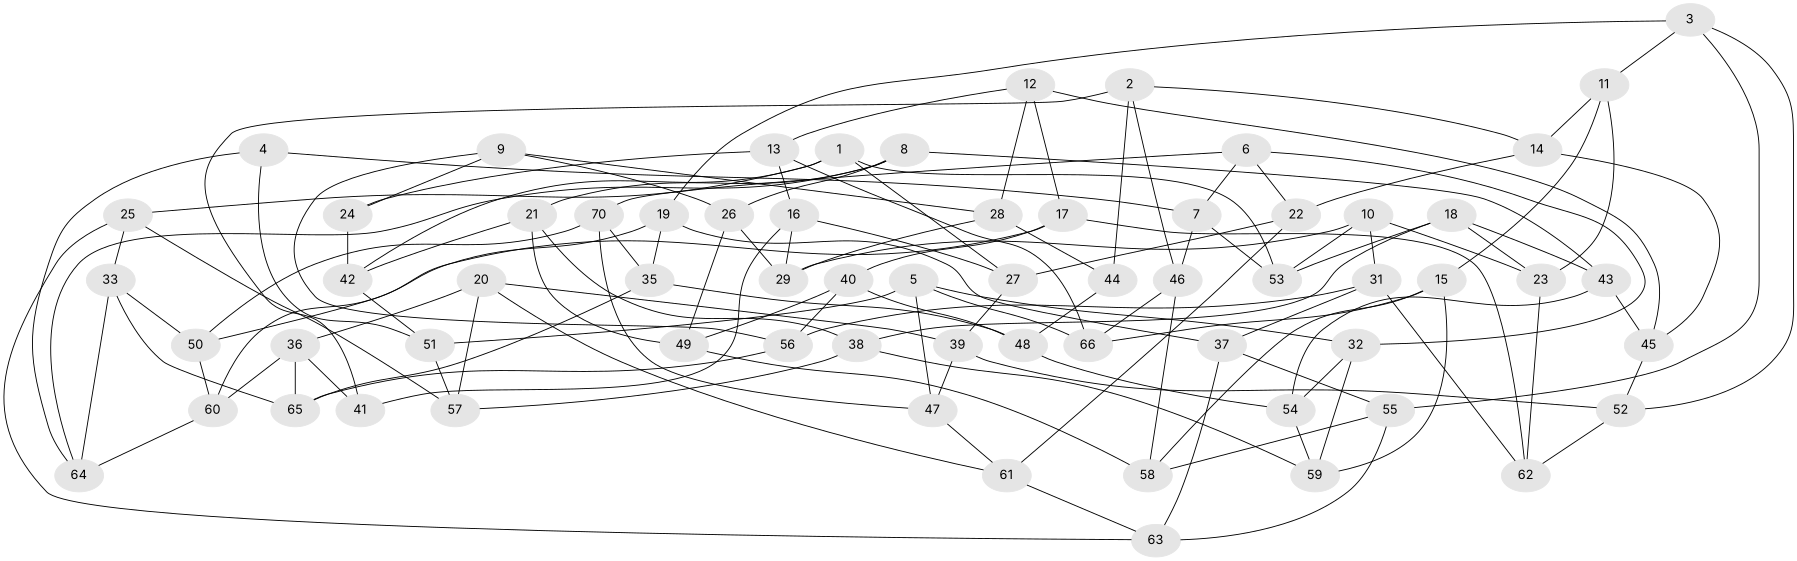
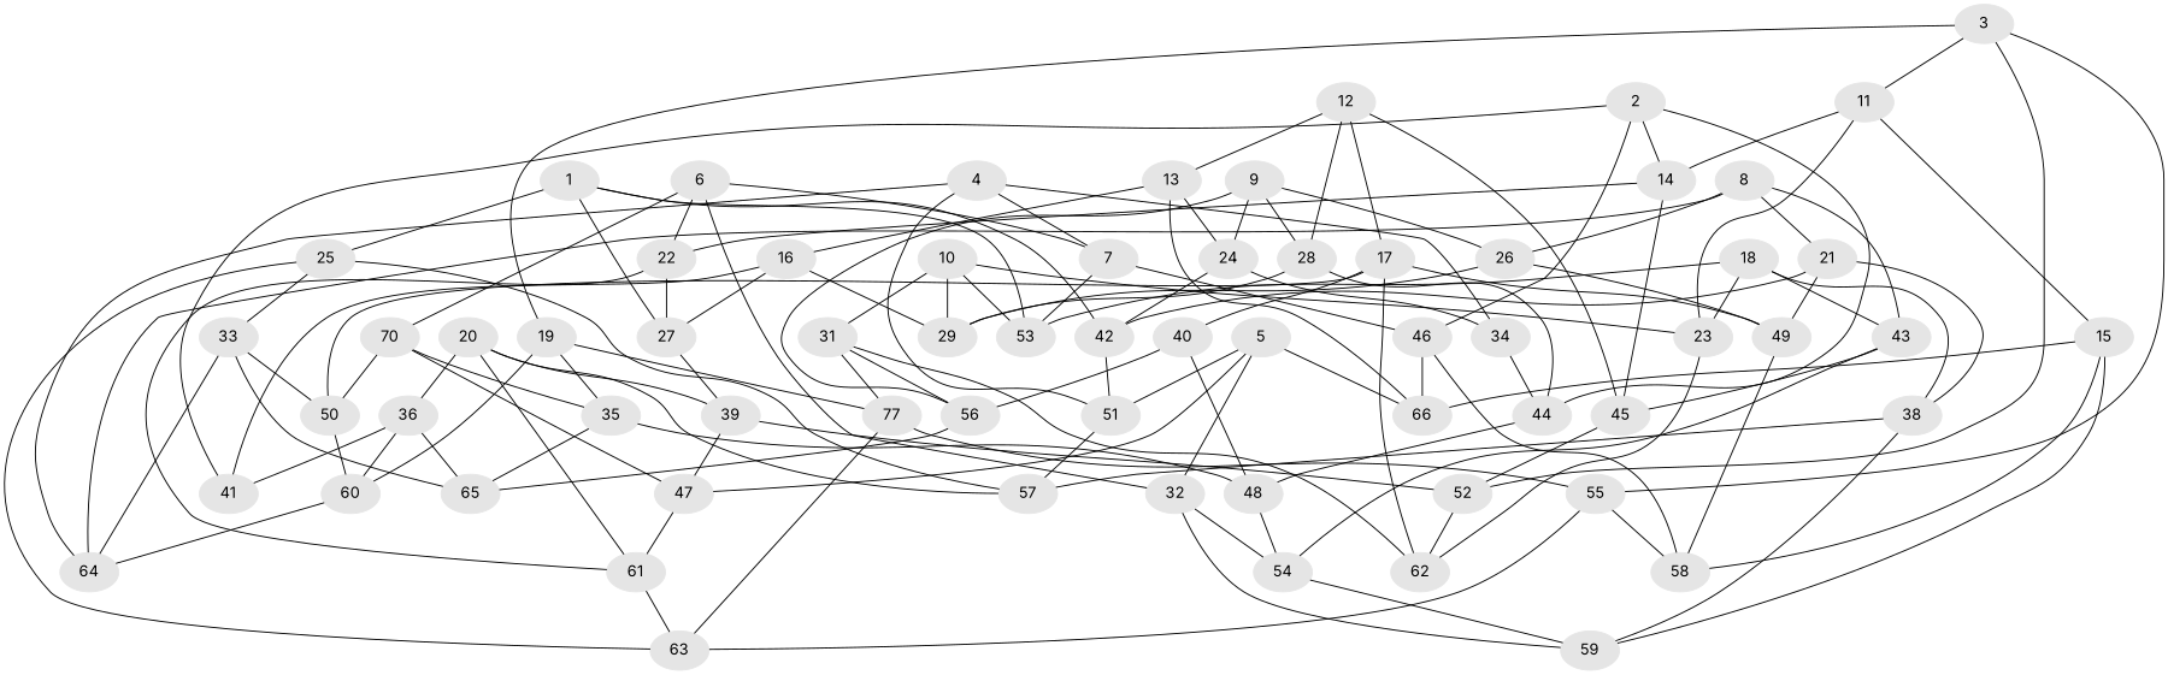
  graph {
    fontname=Inter
    node [color=gray90 fontname=Inter style=filled]
    edge [fontname=Inter]
    1
    25
    27
    42
    53
    57
    33
    63
    39
    51
    2
    14
    41
    44
    46
    22
    45
    48
    66
    58
    3
    11
    19
    52
    55
    23
    15
    35
-   37
+   37 [label=77]
    60
    62
    4
    7
+   34
    64
    5
    32
    47
    59
    54
    61
    6
    n43 [label=70]
    50
    8
    21
    26
    43
    38
    49
    29
    9
    24
    28
    56
    65
    10
    31
    12
    13
    17
    16
    40
    18
    20
    36
    1 -- 25
    1 -- 27
    1 -- 42
    1 -- 53
    25 -- 57
    25 -- 33
    25 -- 63
    27 -- 39
    42 -- 51
    33 -- 64
    33 -- 50
    33 -- 65
    39 -- 52
    39 -- 47
    51 -- 57
    2 -- 14
    2 -- 41
    2 -- 44
    2 -- 46
    14 -- 22
    14 -- 45
    44 -- 48
    46 -- 66
    46 -- 58
    22 -- 27
    22 -- 61
    45 -- 52
    48 -- 54
    3 -- 11
    3 -- 19
    3 -- 52
    3 -- 55
    11 -- 14
    11 -- 23
    11 -- 15
    19 -- 35
    19 -- 37
    19 -- 60
    52 -- 62
    55 -- 63
    55 -- 58
    23 -- 62
    15 -- 66
    15 -- 58
    15 -- 59
    35 -- 48
    35 -- 65
    37 -- 63
    37 -- 55
    60 -- 64
    4 -- 51
    4 -- 7
+   4 -- 34
    4 -- 64
    7 -- 53
    7 -- 46
+   34 -- 44
    5 -- 51
    5 -- 66
    5 -- 32
    5 -- 47
    32 -- 59
    32 -- 54
    47 -- 61
    54 -- 59
    61 -- 63
    6 -- 22
    6 -- 7
    6 -- 32
    6 -- n43
    n43 -- 35
    n43 -- 47
    n43 -- 50
    50 -- 60
    8 -- 64
    8 -- 21
    8 -- 26
    8 -- 43
    21 -- 42
    21 -- 38
    21 -- 49
    26 -- 49
    26 -- 29
    43 -- 45
    43 -- 54
    38 -- 57
    38 -- 59
    49 -- 58
    9 -- 26
    9 -- 24
    9 -- 28
    9 -- 56
    24 -- 42
+   24 -- 34
    28 -- 44
    28 -- 29
    56 -- 65
    10 -- 53
    10 -- 23
    10 -- 29
    10 -- 31
    31 -- 37
    31 -- 62
    31 -- 56
    12 -- 45
    12 -- 28
    12 -- 13
    12 -- 17
    13 -- 66
    13 -- 24
    13 -- 16
    17 -- 62
    17 -- 50
    17 -- 40
    16 -- 27
    16 -- 41
    16 -- 29
    40 -- 48
-   40 -- 49
+   17 -- 49
    40 -- 56
    18 -- 53
    18 -- 23
    18 -- 43
    18 -- 38
    20 -- 57
    20 -- 39
    20 -- 61
    20 -- 36
    36 -- 41
    36 -- 60
    36 -- 65
  }
